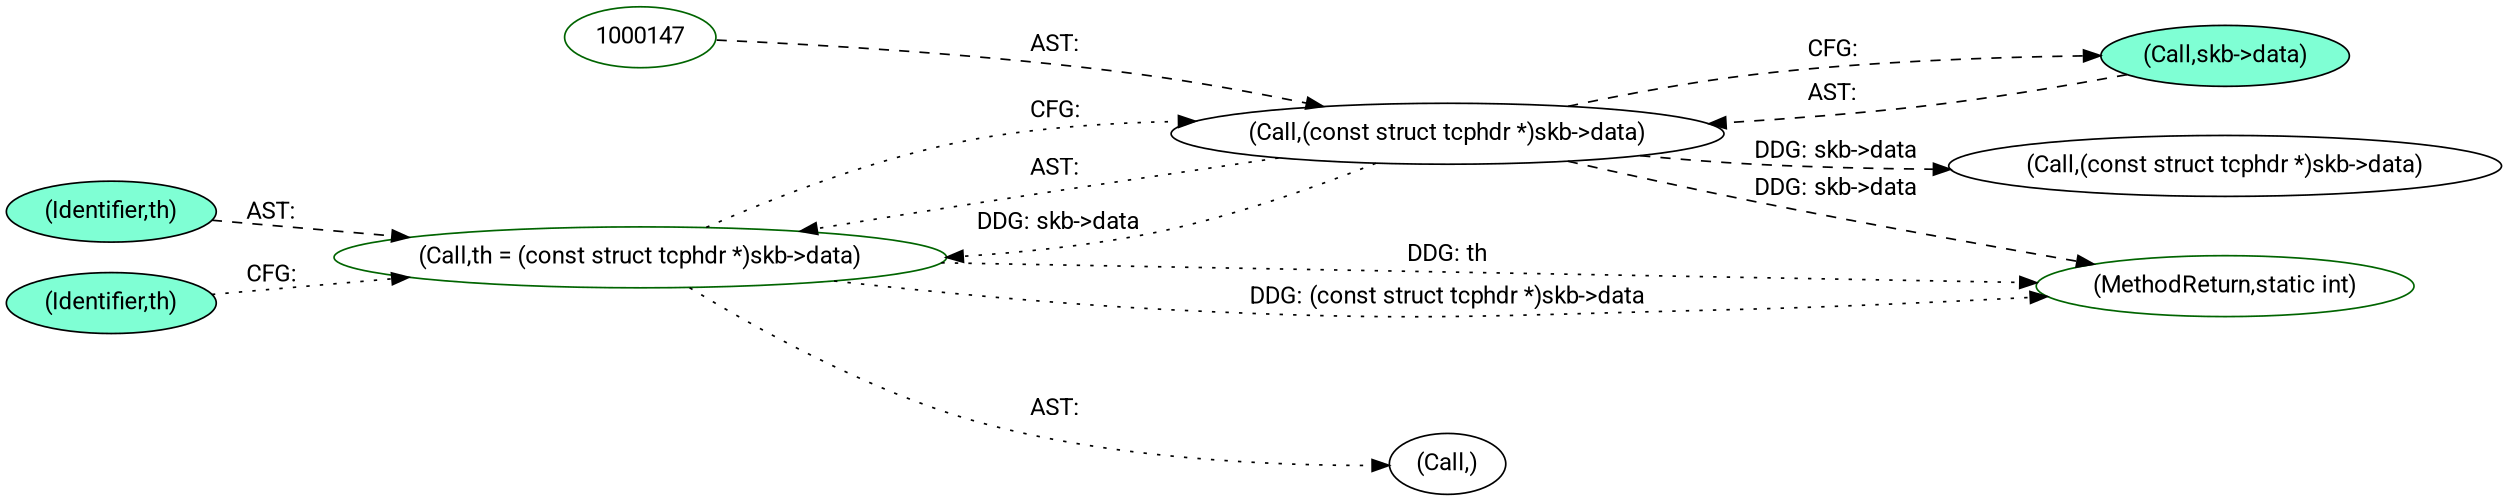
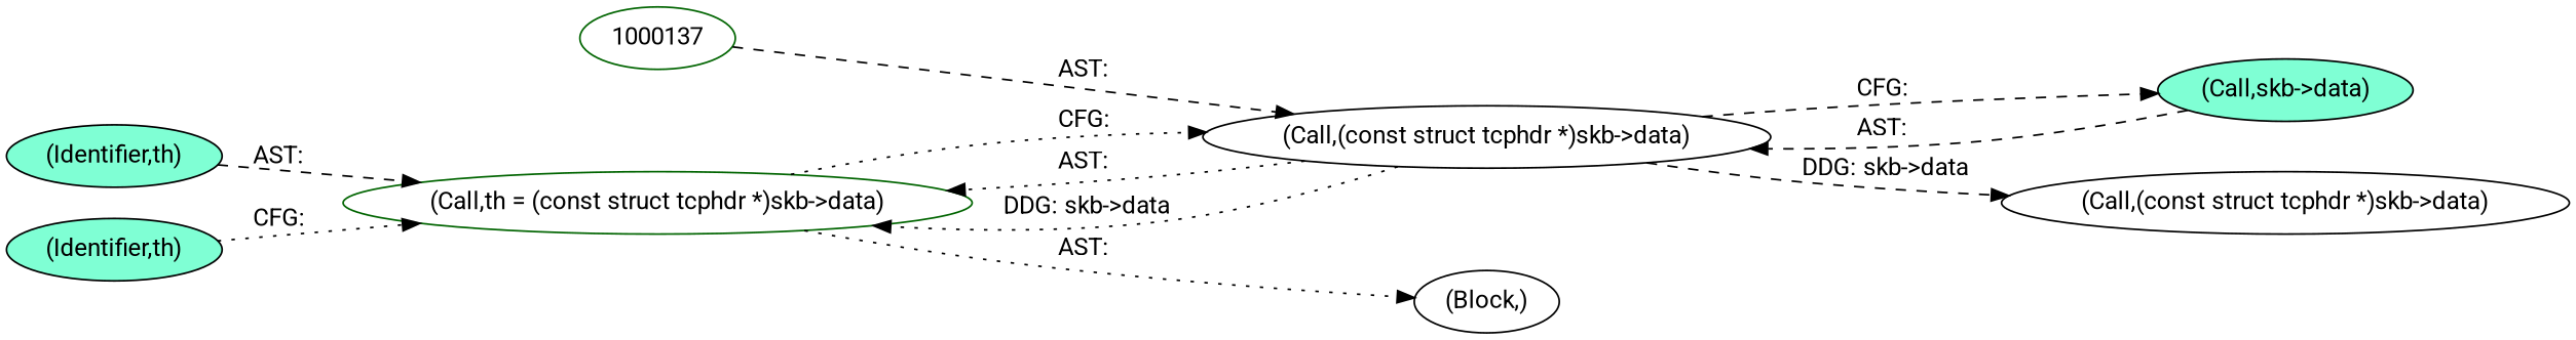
  digraph {
    fontname=Roboto
    rankdir=LR
    node [color=black fillcolor=white fontname=Roboto style=filled]
    edge [fontname=Roboto style=dotted]
    n1 [color=darkgreen label="(Call,th = (const struct tcphdr *)skb->data)"]
    n2 [label="(Call,(const struct tcphdr *)skb->data)"]
-   n3 [color=darkgreen label="(MethodReturn,static int)"]
-   n4 [label="(Call,)"]
+   n4 [label="(Block,)"]
    n5 [fillcolor=aquamarine label="(Call,skb->data)"]
    n6 [label="(Call,(const struct tcphdr *)skb->data)"]
    n7 [fillcolor=aquamarine label="(Identifier,th)"]
    n8 [fillcolor=aquamarine label="(Identifier,th)"]
-   1000137 [color=darkgreen label=1000147]
+   1000137 [color=darkgreen]
    n1 -> n2 [label="CFG: "]
-   n1 -> n3 [label="DDG: th"]
-   n1 -> n3 [label="DDG: (const struct tcphdr *)skb->data"]
    n1 -> n4 [label="AST: "]
    n2 -> n1 [label="AST: "]
    n2 -> n1 [label="DDG: skb->data"]
-   n2 -> n3 [label="DDG: skb->data" style=dashed]
    n2 -> n5 [label="CFG: " style=dashed]
    n2 -> n6 [label="DDG: skb->data" style=dashed]
    n5 -> n2 [label="AST: " style=dashed]
    n7 -> n1 [label="AST: " style=dashed]
    n8 -> n1 [label="CFG: "]
    1000137 -> n2 [label="AST: " style=dashed]
  }
